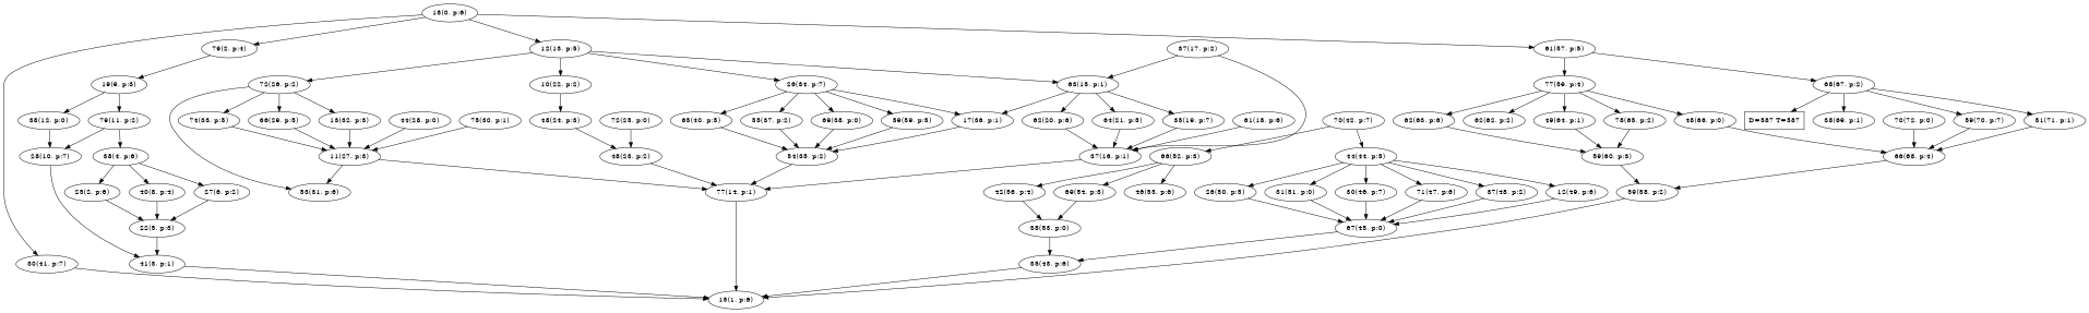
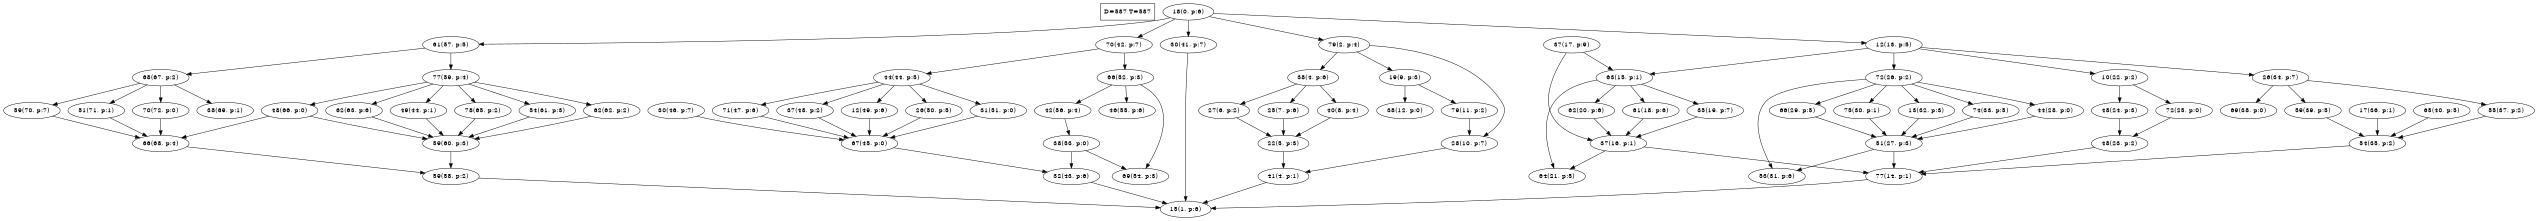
  digraph {
    n1 [label="D=587 T=587" shape=box]
    n2 [label="18(0, p:6)"]
    n3 [label="79(2, p:4)"]
    n4 [label="12(13, p:5)"]
    n5 [label="30(41, p:7)"]
    n6 [label="70(42, p:7)"]
    n7 [label="61(57, p:5)"]
    n8 [label="38(4, p:6)"]
    n9 [label="19(9, p:3)"]
    n10 [label="63(15, p:1)"]
    n11 [label="10(22, p:2)"]
    n12 [label="72(26, p:2)"]
    n13 [label="26(34, p:7)"]
    n14 [label="15(1, p:6)"]
    n15 [label="44(44, p:5)"]
    n16 [label="66(52, p:3)"]
    n17 [label="77(59, p:4)"]
    n18 [label="68(67, p:2)"]
    n19 [label="27(6, p:2)"]
-   n20 [label="25(2, p:6)"]
+   n20 [label="25(7, p:6)"]
    n21 [label="40(8, p:4)"]
    n22 [label="79(11, p:2)"]
    n23 [label="38(12, p:0)"]
-   n24 [label="41(3, p:1)"]
+   n24 [label="41(4, p:1)"]
    n25 [label="22(5, p:3)"]
    n26 [label="28(10, p:7)"]
    n27 [label="61(18, p:6)"]
    n28 [label="35(19, p:7)"]
    n29 [label="62(20, p:6)"]
    n30 [label="64(21, p:5)"]
    n31 [label="48(24, p:3)"]
    n32 [label="72(25, p:0)"]
    n33 [label="44(28, p:0)"]
    n34 [label="66(29, p:5)"]
    n35 [label="75(30, p:1)"]
    n36 [label="53(31, p:6)"]
    n37 [label="13(32, p:3)"]
    n38 [label="74(33, p:5)"]
    n39 [label="17(36, p:1)"]
    n40 [label="55(37, p:2)"]
    n41 [label="69(38, p:0)"]
-   n42 [label="59(59, p:5)"]
+   n42 [label="59(39, p:5)"]
    n43 [label="65(40, p:5)"]
    n44 [label="77(14, p:1)"]
-   n45 [label="37(17, p:2)"]
+   n45 [label="37(17, p:9)"]
    n46 [label="37(16, p:1)"]
    n47 [label="48(23, p:2)"]
-   n48 [label="11(27, p:3)"]
+   n48 [label="51(27, p:3)"]
    n49 [label="54(35, p:2)"]
    n50 [label="30(46, p:7)"]
    n51 [label="71(47, p:6)"]
    n52 [label="37(48, p:2)"]
    n53 [label="12(49, p:6)"]
    n54 [label="26(50, p:5)"]
    n55 [label="31(51, p:0)"]
    n56 [label="69(54, p:3)"]
    n57 [label="46(55, p:6)"]
    n58 [label="42(56, p:4)"]
-   n59 [label="35(43, p:6)"]
+   n59 [label="32(43, p:6)"]
    n60 [label="67(45, p:0)"]
    n61 [label="38(53, p:0)"]
+   n62 [label="54(61, p:3)"]
    n63 [label="62(62, p:2)"]
    n64 [label="62(63, p:6)"]
-   n65 [label="49(64, p:1)"]
+   n65 [label="49(44, p:1)"]
    n66 [label="78(65, p:2)"]
    n67 [label="48(66, p:0)"]
    n68 [label="38(69, p:1)"]
    n69 [label="59(70, p:7)"]
    n70 [label="51(71, p:1)"]
    n71 [label="70(72, p:0)"]
    n72 [label="59(58, p:2)"]
    n73 [label="59(60, p:3)"]
    n74 [label="66(68, p:4)"]
    n2 -> n3
    n2 -> n4
    n2 -> n5
+   n2 -> n6
    n2 -> n7
-   n22 -> n8
+   n3 -> n8
    n3 -> n9
    n4 -> n10
    n4 -> n11
    n4 -> n12
    n4 -> n13
    n5 -> n14
    n6 -> n15
    n6 -> n16
    n7 -> n17
    n7 -> n18
    n8 -> n19
    n8 -> n20
    n8 -> n21
    n9 -> n22
    n9 -> n23
-   n10 -> n39
+   n10 -> n27
    n10 -> n28
    n10 -> n29
    n10 -> n30
    n11 -> n31
+   n11 -> n32
+   n12 -> n33
    n12 -> n34
+   n12 -> n35
    n12 -> n36
    n12 -> n37
    n12 -> n38
-   n13 -> n39
    n13 -> n40
    n13 -> n41
    n13 -> n42
-   n13 -> n43
-   n15 -> n50
    n15 -> n51
    n15 -> n52
    n15 -> n53
    n15 -> n54
    n15 -> n55
    n16 -> n56
    n16 -> n57
    n16 -> n58
+   n17 -> n62
    n17 -> n63
    n17 -> n64
    n17 -> n65
    n17 -> n66
    n17 -> n67
    n18 -> n68
    n18 -> n69
    n18 -> n70
-   n18 -> n1
+   n18 -> n71
    n19 -> n25
    n20 -> n25
    n21 -> n25
    n22 -> n26
-   n23 -> n26
+   n3 -> n26
    n24 -> n14
    n25 -> n24
    n26 -> n24
    n27 -> n46
    n28 -> n46
    n29 -> n46
-   n30 -> n46
+   n46 -> n30
    n31 -> n47
    n32 -> n47
    n33 -> n48
    n34 -> n48
    n35 -> n48
    n37 -> n48
    n38 -> n48
    n39 -> n49
    n40 -> n49
-   n41 -> n49
    n42 -> n49
    n43 -> n49
    n44 -> n14
    n45 -> n10
    n45 -> n46
    n46 -> n44
    n47 -> n44
    n48 -> n36
    n48 -> n44
    n49 -> n44
    n50 -> n60
    n51 -> n60
    n52 -> n60
    n53 -> n60
    n54 -> n60
    n55 -> n60
-   n56 -> n61
+   n61 -> n56
    n58 -> n61
    n59 -> n14
    n60 -> n59
    n61 -> n59
+   n62 -> n73
+   n63 -> n73
    n64 -> n73
    n65 -> n73
    n66 -> n73
+   n67 -> n73
    n67 -> n74
    n69 -> n74
    n70 -> n74
    n71 -> n74
    n72 -> n14
    n73 -> n72
    n74 -> n72
  }
